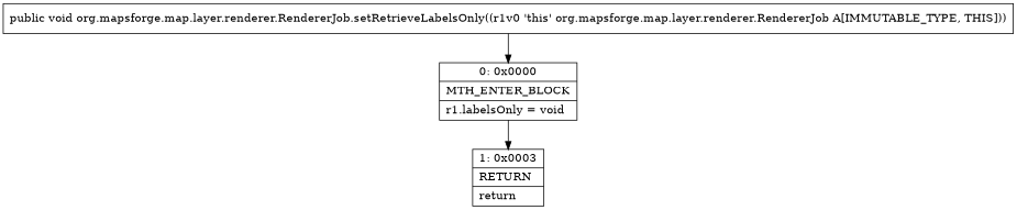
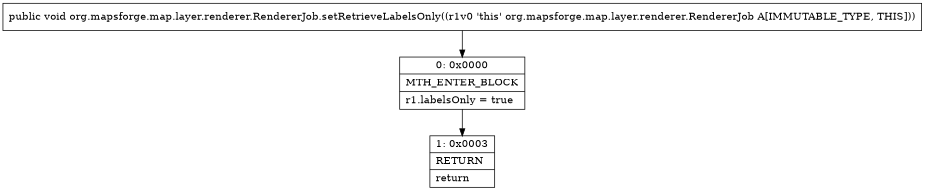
  digraph {
    node [shape=record]
-   n1 [label="{0\:\ 0x0000|MTH_ENTER_BLOCK\l|r1.labelsOnly = void\l}"]
+   n1 [label="{0\:\ 0x0000|MTH_ENTER_BLOCK\l|r1.labelsOnly = true\l}"]
    n2 [label="{1\:\ 0x0003|RETURN\l|return\l}"]
    n3 [label="{public void org.mapsforge.map.layer.renderer.RendererJob.setRetrieveLabelsOnly((r1v0 'this' org.mapsforge.map.layer.renderer.RendererJob A[IMMUTABLE_TYPE, THIS])) }"]
    n1 -> n2
    n3 -> n1
  }
